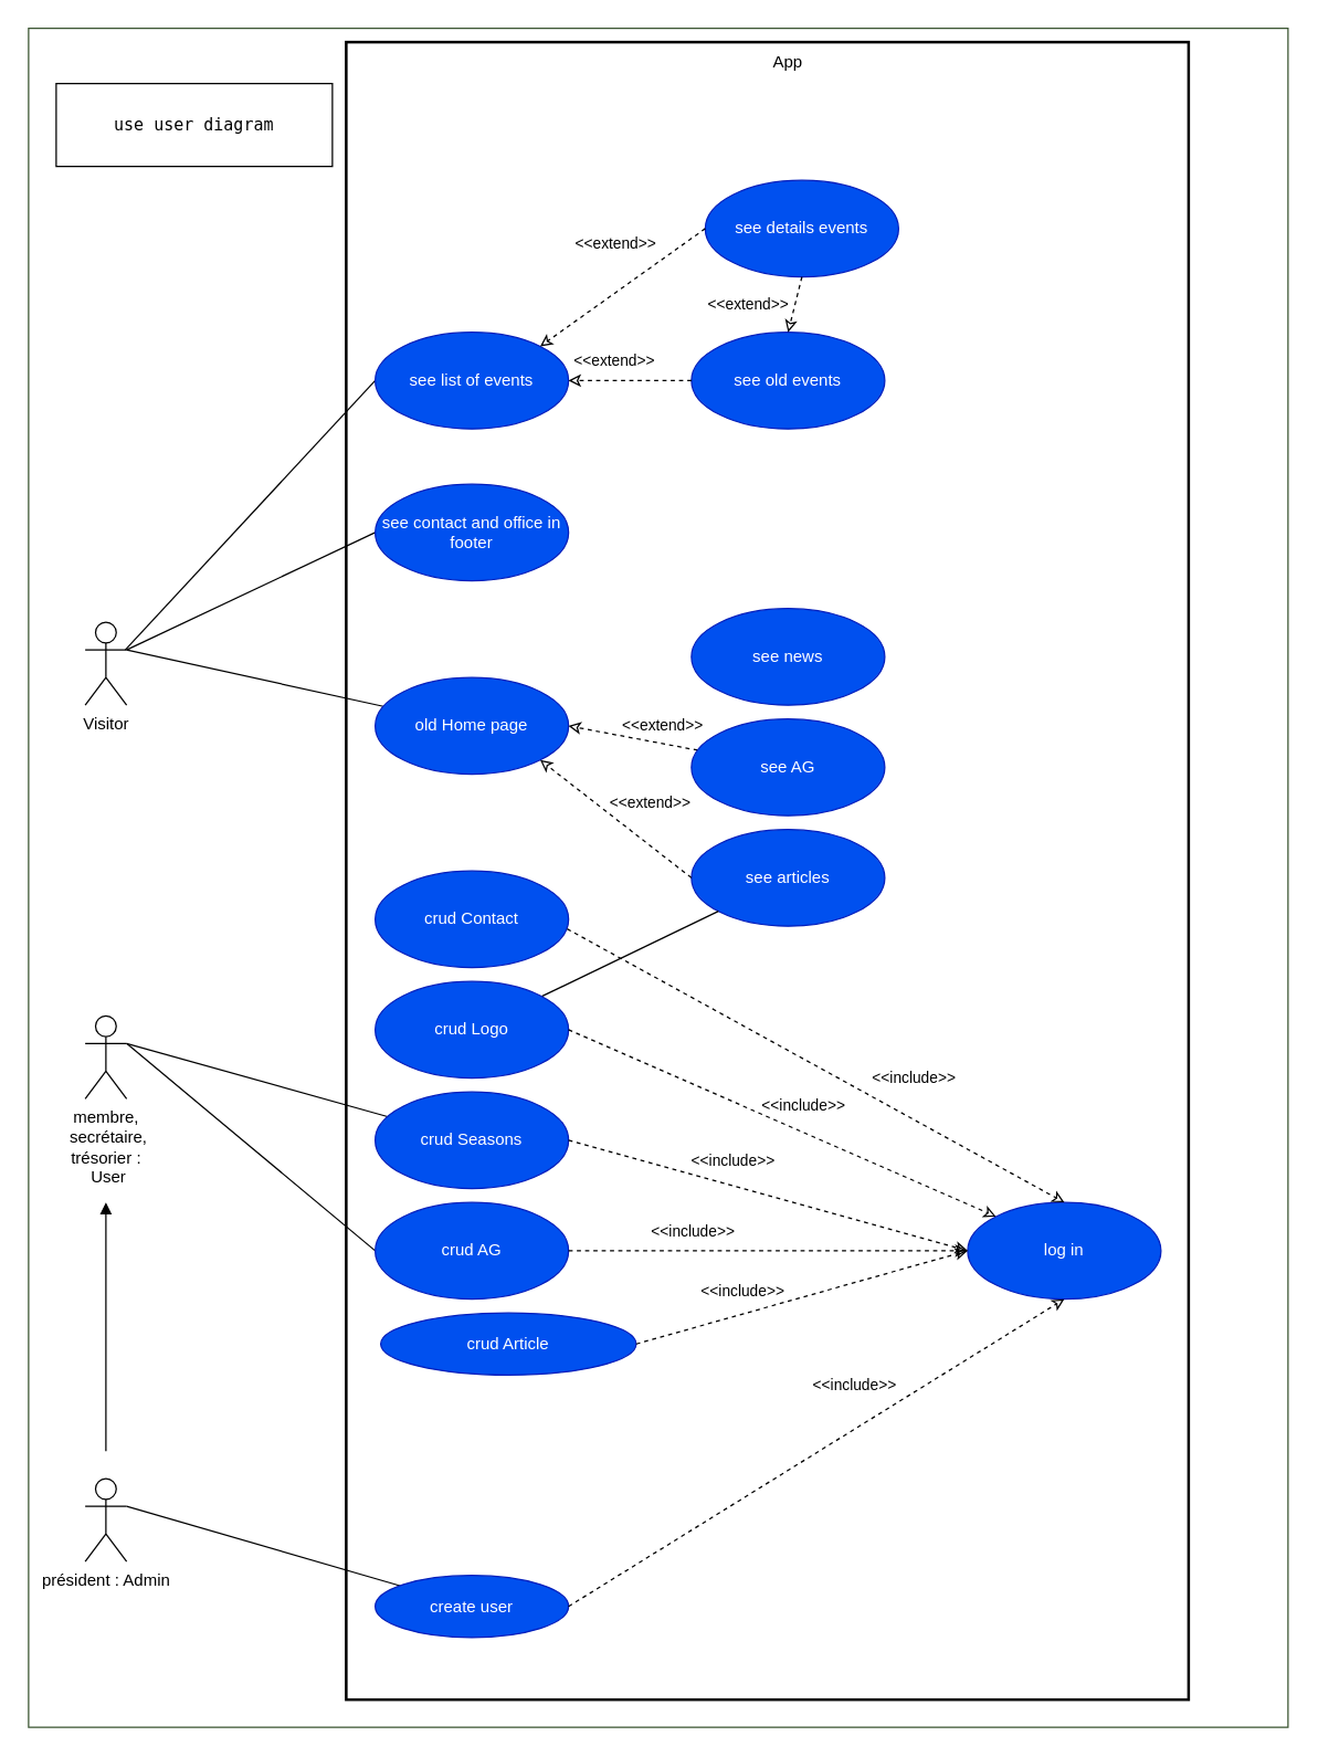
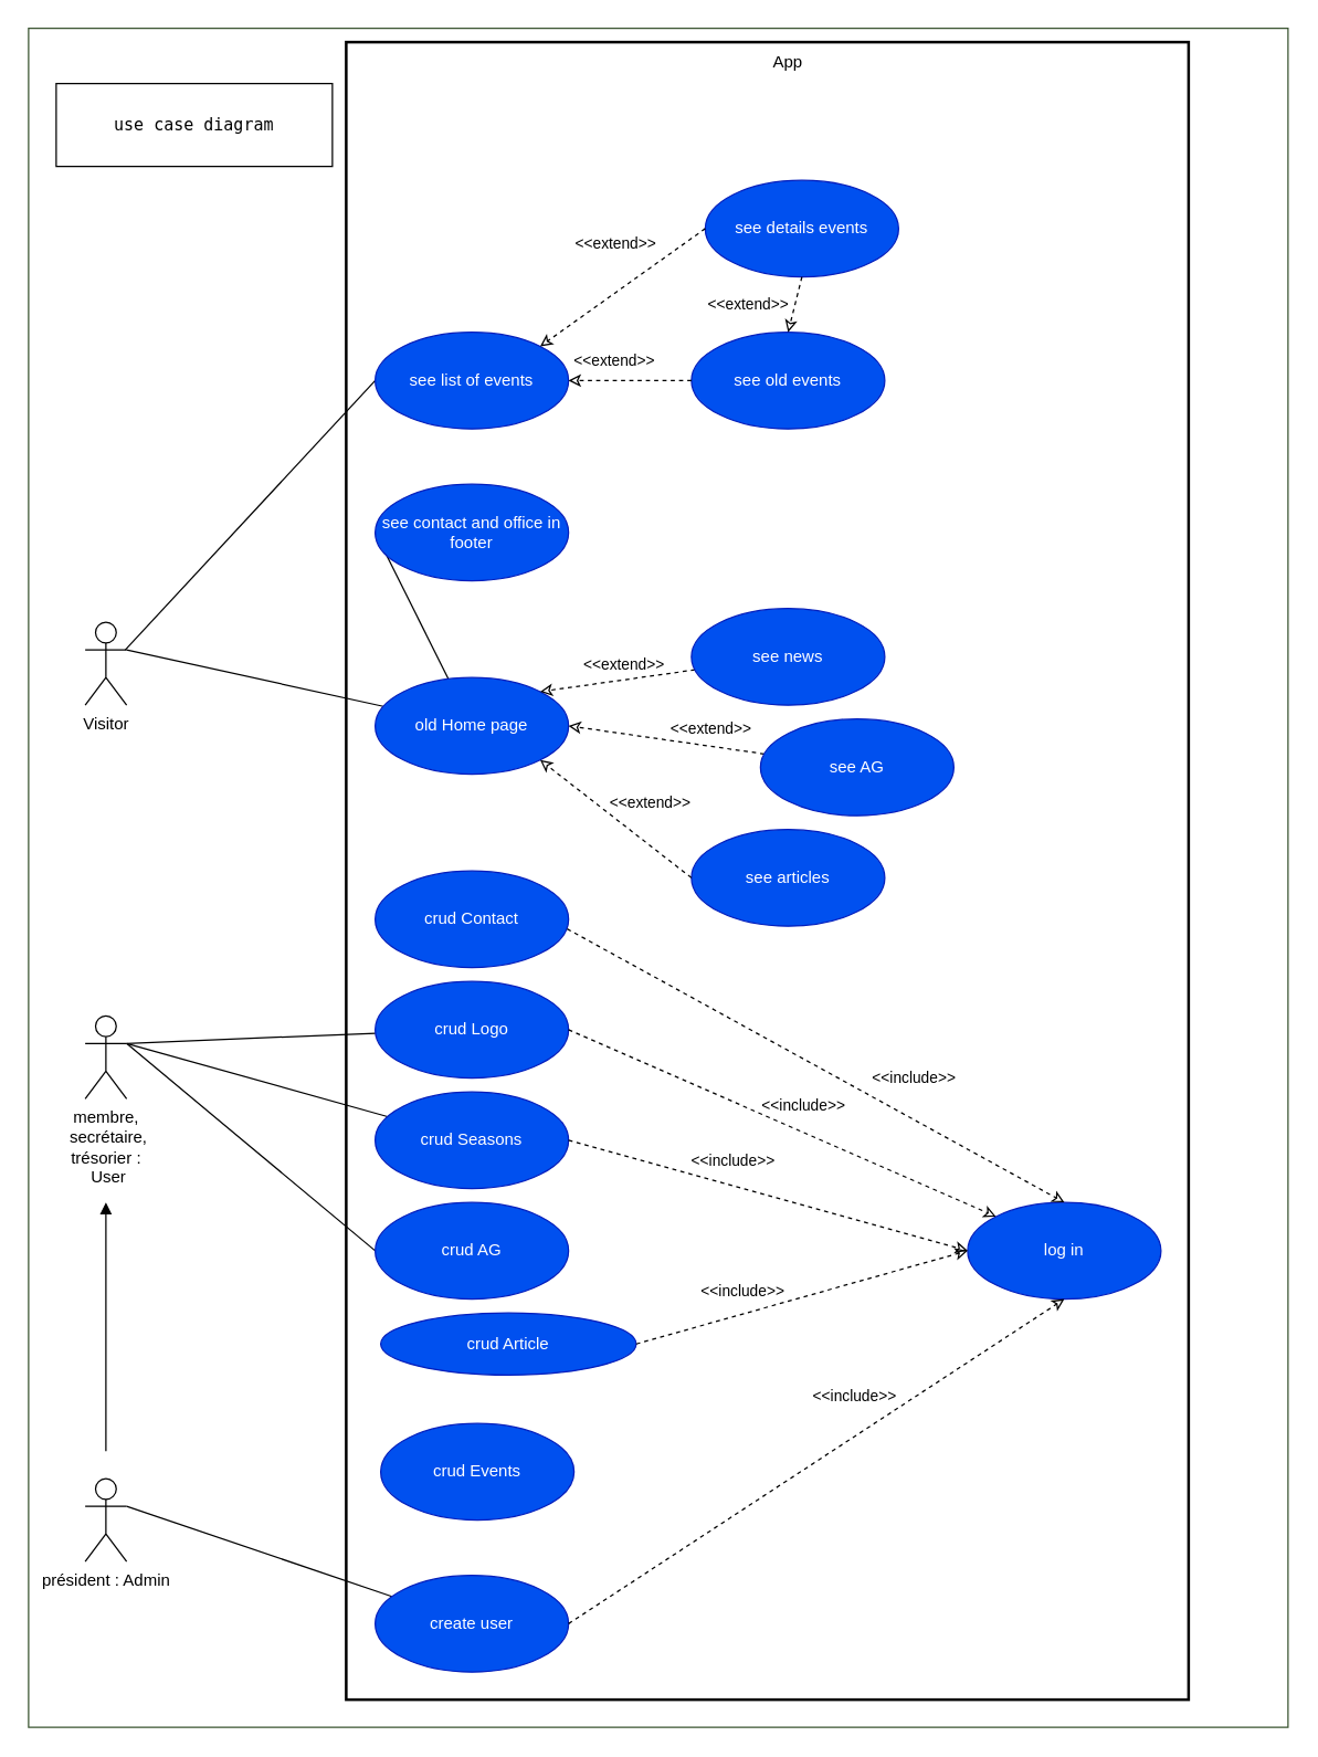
  <mxCell id="0" />
  <mxCell id="1" parent="0" />
  <mxCell id="2" value="App" style="rounded=0;whiteSpace=wrap;html=1;fontFamily=Helvetica;fontSize=30;fontColor=#ffffff;verticalAlign=top;fillColor=#FFFFFF;strokeColor=#3A5431;backgroundOutline=0;" vertex="1" parent="1"><mxGeometry x="20" y="20" width="912" height="1230" as="geometry" /></mxCell>
- <mxCell id="3" value="&lt;pre dir=&quot;ltr&quot; data-ved=&quot;2ahUKEwjTnIHI8ouDAxXJUKQEHYWSAA4Q3ewLegQIBRAP&quot; style=&quot;text-align:left&quot; id=&quot;tw-target-text&quot; data-placeholder=&quot;Traduction&quot; class=&quot;tw-data-text tw-text-large tw-ta&quot;&gt;&lt;span lang=&quot;en&quot; class=&quot;Y2IQFc&quot;&gt;use user diagram&lt;/span&gt;&lt;/pre&gt;" style="rounded=0;whiteSpace=wrap;html=1;fontColor=#000000;fillColor=#FFFFFF;strokeColor=#000000;" vertex="1" parent="1"><mxGeometry x="40" y="60" width="200" height="60" as="geometry" /></mxCell>
+ <mxCell id="3" value="&lt;pre dir=&quot;ltr&quot; data-ved=&quot;2ahUKEwjTnIHI8ouDAxXJUKQEHYWSAA4Q3ewLegQIBRAP&quot; style=&quot;text-align:left&quot; id=&quot;tw-target-text&quot; data-placeholder=&quot;Traduction&quot; class=&quot;tw-data-text tw-text-large tw-ta&quot;&gt;&lt;span lang=&quot;en&quot; class=&quot;Y2IQFc&quot;&gt;use case diagram&lt;/span&gt;&lt;/pre&gt;" style="rounded=0;whiteSpace=wrap;html=1;fontColor=#000000;fillColor=#FFFFFF;strokeColor=#000000;" vertex="1" parent="1"><mxGeometry x="40" y="60" width="200" height="60" as="geometry" /></mxCell>
  <mxCell id="4" style="edgeStyle=none;html=1;endArrow=block;endFill=1;strokeColor=#000000;" edge="1" parent="1"><mxGeometry relative="1" as="geometry"><mxPoint x="76" y="1050" as="sourcePoint" /><mxPoint x="76" y="870" as="targetPoint" /></mxGeometry></mxCell>
  <mxCell id="5" value="président : Admin" style="shape=umlActor;verticalLabelPosition=bottom;verticalAlign=top;html=1;fontColor=#000000;strokeColor=#000000;" vertex="1" parent="1"><mxGeometry x="61" y="1070" width="30" height="60" as="geometry" /></mxCell>
  <mxCell id="6" value="Visitor" style="shape=umlActor;verticalLabelPosition=bottom;verticalAlign=top;html=1;fontColor=#000000;strokeColor=#000000;" vertex="1" parent="1"><mxGeometry x="61" y="450" width="30" height="60" as="geometry" /></mxCell>
  <mxCell id="7" value="" style="edgeStyle=none;html=1;endArrow=none;endFill=0;entryX=0;entryY=0.5;entryDx=0;entryDy=0;exitX=1;exitY=0.333;exitDx=0;exitDy=0;exitPerimeter=0;fontColor=#000000;strokeColor=#000000;" edge="1" parent="1" source="8" target="12"><mxGeometry relative="1" as="geometry"><mxPoint x="271.05" y="621.32" as="targetPoint" /></mxGeometry></mxCell>
  <mxCell id="8" value="membre,&lt;br&gt;&amp;nbsp;secrétaire,&lt;br&gt;trésorier :&lt;br&gt;&amp;nbsp;User" style="shape=umlActor;verticalLabelPosition=bottom;verticalAlign=top;html=1;fontColor=#000000;strokeColor=#000000;" vertex="1" parent="1"><mxGeometry x="61" y="735" width="30" height="60" as="geometry" /></mxCell>
  <mxCell id="9" value="log in" style="ellipse;whiteSpace=wrap;html=1;fontColor=#ffffff;fillColor=#0050ef;strokeColor=#001DBC;" vertex="1" parent="1"><mxGeometry x="700" y="870" width="140" height="70" as="geometry" /></mxCell>
  <mxCell id="10" style="edgeStyle=none;html=1;endArrow=none;endFill=0;entryX=1;entryY=0.333;entryDx=0;entryDy=0;entryPerimeter=0;fontColor=#000000;strokeColor=#000000;" edge="1" parent="1" source="11" target="5"><mxGeometry relative="1" as="geometry"><mxPoint x="101" y="745" as="targetPoint" /></mxGeometry></mxCell>
- <mxCell id="11" value="create user" style="ellipse;whiteSpace=wrap;html=1;fillColor=#0050ef;strokeColor=#001DBC;fontColor=#ffffff;" vertex="1" parent="1"><mxGeometry x="271" y="1140" width="140" height="45" as="geometry" /></mxCell>
+ <mxCell id="11" value="create user" style="ellipse;whiteSpace=wrap;html=1;fillColor=#0050ef;strokeColor=#001DBC;fontColor=#ffffff;" vertex="1" parent="1"><mxGeometry x="271" y="1140" width="140" height="70" as="geometry" /></mxCell>
  <mxCell id="12" value="crud AG" style="ellipse;whiteSpace=wrap;html=1;fontColor=#ffffff;fillColor=#0050ef;strokeColor=#001DBC;" vertex="1" parent="1"><mxGeometry x="271" y="870" width="140" height="70" as="geometry" /></mxCell>
  <mxCell id="13" style="edgeStyle=none;html=1;endArrow=none;endFill=0;strokeColor=#000000;exitX=0;exitY=0.5;exitDx=0;exitDy=0;" edge="1" parent="1" source="14"><mxGeometry relative="1" as="geometry"><mxPoint x="90" y="470" as="targetPoint" /></mxGeometry></mxCell>
  <mxCell id="14" value="see list of events" style="ellipse;whiteSpace=wrap;html=1;fontColor=#ffffff;fillColor=#0050ef;strokeColor=#001DBC;" vertex="1" parent="1"><mxGeometry x="271" y="240" width="140" height="70" as="geometry" /></mxCell>
  <mxCell id="15" value="see old events" style="ellipse;whiteSpace=wrap;html=1;fontColor=#ffffff;fillColor=#0050ef;strokeColor=#001DBC;" vertex="1" parent="1"><mxGeometry x="500" y="240" width="140" height="70" as="geometry" /></mxCell>
- <mxCell id="16" style="edgeStyle=none;html=1;entryX=1;entryY=0.333;entryDx=0;entryDy=0;entryPerimeter=0;strokeColor=#000000;fontColor=#000000;endArrow=none;endFill=0;exitX=0;exitY=0.5;exitDx=0;exitDy=0;" edge="1" parent="1" source="17" target="6"><mxGeometry relative="1" as="geometry" /></mxCell>
+ <mxCell id="16" style="edgeStyle=none;html=1;strokeColor=#000000;fontColor=#000000;endArrow=none;endFill=0;exitX=0;exitY=0.5;exitDx=0;exitDy=0;" edge="1" parent="1" source="17" target="21"><mxGeometry relative="1" as="geometry" /></mxCell>
  <mxCell id="17" value="see contact and office in footer" style="ellipse;whiteSpace=wrap;html=1;fontColor=#ffffff;fillColor=#0050ef;strokeColor=#001DBC;" vertex="1" parent="1"><mxGeometry x="271" y="350" width="140" height="70" as="geometry" /></mxCell>
  <mxCell id="18" style="edgeStyle=none;html=1;entryX=1;entryY=0.333;entryDx=0;entryDy=0;entryPerimeter=0;strokeColor=#000000;fontColor=#000000;endArrow=none;endFill=0;" edge="1" parent="1" source="19" target="8"><mxGeometry relative="1" as="geometry" /></mxCell>
  <mxCell id="19" value="crud Seasons" style="ellipse;whiteSpace=wrap;html=1;fontColor=#ffffff;fillColor=#0050ef;strokeColor=#001DBC;" vertex="1" parent="1"><mxGeometry x="271" y="790" width="140" height="70" as="geometry" /></mxCell>
  <mxCell id="20" style="edgeStyle=none;html=1;entryX=1;entryY=0.333;entryDx=0;entryDy=0;entryPerimeter=0;strokeColor=#000000;fontColor=#000000;endArrow=none;endFill=0;" edge="1" parent="1" source="21" target="6"><mxGeometry relative="1" as="geometry" /></mxCell>
  <mxCell id="21" value="old Home page" style="ellipse;whiteSpace=wrap;html=1;fontColor=#ffffff;fillColor=#0050ef;strokeColor=#001DBC;" vertex="1" parent="1"><mxGeometry x="271" y="490" width="140" height="70" as="geometry" /></mxCell>
+ <mxCell id="22" style="edgeStyle=none;html=1;entryX=1;entryY=0;entryDx=0;entryDy=0;strokeColor=#000000;fontColor=#000000;endArrow=classic;endFill=0;dashed=1;" edge="1" parent="1" source="24" target="21"><mxGeometry relative="1" as="geometry" /></mxCell>
+ <mxCell id="23" value="&lt;span style=&quot;&quot;&gt;&amp;lt;&amp;lt;extend&amp;gt;&amp;gt;&lt;/span&gt;" style="edgeLabel;html=1;align=center;verticalAlign=middle;resizable=0;points=[];fontColor=#000000;labelBackgroundColor=none;" vertex="1" connectable="0" parent="22"><mxGeometry x="-0.399" y="1" relative="1" as="geometry"><mxPoint x="-19" y="-10" as="offset" /></mxGeometry></mxCell>
  <mxCell id="24" value="see news" style="ellipse;whiteSpace=wrap;html=1;fontColor=#ffffff;fillColor=#0050ef;strokeColor=#001DBC;" vertex="1" parent="1"><mxGeometry x="500" y="440" width="140" height="70" as="geometry" /></mxCell>
  <mxCell id="25" style="edgeStyle=none;html=1;entryX=1;entryY=0.5;entryDx=0;entryDy=0;dashed=1;strokeColor=#000000;fontColor=#000000;endArrow=classic;endFill=0;" edge="1" parent="1" source="27" target="21"><mxGeometry relative="1" as="geometry" /></mxCell>
  <mxCell id="26" value="&lt;span style=&quot;&quot;&gt;&amp;lt;&amp;lt;extend&amp;gt;&amp;gt;&lt;/span&gt;" style="edgeLabel;html=1;align=center;verticalAlign=middle;resizable=0;points=[];fontColor=#000000;labelBackgroundColor=none;" vertex="1" connectable="0" parent="25"><mxGeometry x="-0.459" y="1" relative="1" as="geometry"><mxPoint y="-14" as="offset" /></mxGeometry></mxCell>
- <mxCell id="27" value="see AG" style="ellipse;whiteSpace=wrap;html=1;fontColor=#ffffff;fillColor=#0050ef;strokeColor=#001DBC;" vertex="1" parent="1"><mxGeometry x="500" y="520" width="140" height="70" as="geometry" /></mxCell>
+ <mxCell id="27" value="see AG" style="ellipse;whiteSpace=wrap;html=1;fontColor=#ffffff;fillColor=#0050ef;strokeColor=#001DBC;" vertex="1" parent="1"><mxGeometry x="550" y="520" width="140" height="70" as="geometry" /></mxCell>
  <mxCell id="28" value="see articles" style="ellipse;whiteSpace=wrap;html=1;fontColor=#ffffff;fillColor=#0050ef;strokeColor=#001DBC;" vertex="1" parent="1"><mxGeometry x="500" y="600" width="140" height="70" as="geometry" /></mxCell>
- <mxCell id="29" style="edgeStyle=none;html=1;strokeColor=#000000;fontColor=#000000;endArrow=none;endFill=0;" edge="1" parent="1" source="30" target="28"><mxGeometry relative="1" as="geometry" /></mxCell>
+ <mxCell id="29" style="edgeStyle=none;html=1;entryX=1;entryY=0.333;entryDx=0;entryDy=0;entryPerimeter=0;strokeColor=#000000;fontColor=#000000;endArrow=none;endFill=0;" edge="1" parent="1" source="30" target="8"><mxGeometry relative="1" as="geometry" /></mxCell>
  <mxCell id="30" value="crud Logo" style="ellipse;whiteSpace=wrap;html=1;fontColor=#ffffff;fillColor=#0050ef;strokeColor=#001DBC;" vertex="1" parent="1"><mxGeometry x="271" y="710" width="140" height="70" as="geometry" /></mxCell>
  <mxCell id="31" value="" style="rounded=0;whiteSpace=wrap;html=1;fillColor=none;strokeWidth=2;" vertex="1" parent="1"><mxGeometry x="250" y="30" width="610" height="1200" as="geometry" /></mxCell>
  <mxCell id="32" value="App" style="text;html=1;align=center;verticalAlign=middle;whiteSpace=wrap;rounded=0;strokeWidth=2;fontColor=#000000;" vertex="1" parent="1"><mxGeometry x="540" y="30" width="60" height="30" as="geometry" /></mxCell>
  <mxCell id="33" value="see details events" style="ellipse;whiteSpace=wrap;html=1;fontColor=#ffffff;fillColor=#0050ef;strokeColor=#001DBC;" vertex="1" parent="1"><mxGeometry x="510" y="130" width="140" height="70" as="geometry" /></mxCell>
  <mxCell id="34" style="edgeStyle=none;html=1;entryX=1;entryY=0;entryDx=0;entryDy=0;strokeColor=#000000;fontColor=#000000;endArrow=classic;endFill=0;dashed=1;exitX=0;exitY=0.5;exitDx=0;exitDy=0;" edge="1" parent="1" source="33" target="14"><mxGeometry relative="1" as="geometry"><mxPoint x="523.081" y="229.996" as="sourcePoint" /><mxPoint x="410.997" y="245.831" as="targetPoint" /></mxGeometry></mxCell>
  <mxCell id="35" value="&lt;span style=&quot;&quot;&gt;&amp;lt;&amp;lt;extend&amp;gt;&amp;gt;&lt;/span&gt;" style="edgeLabel;html=1;align=center;verticalAlign=middle;resizable=0;points=[];fontColor=#000000;labelBackgroundColor=none;" vertex="1" connectable="0" parent="34"><mxGeometry x="-0.399" y="1" relative="1" as="geometry"><mxPoint x="-30" y="-16" as="offset" /></mxGeometry></mxCell>
  <mxCell id="36" style="edgeStyle=none;html=1;entryX=1;entryY=0.5;entryDx=0;entryDy=0;strokeColor=#000000;fontColor=#000000;endArrow=classic;endFill=0;dashed=1;exitX=0;exitY=0.5;exitDx=0;exitDy=0;" edge="1" parent="1" source="15" target="14"><mxGeometry relative="1" as="geometry"><mxPoint x="521.25" y="230" as="sourcePoint" /><mxPoint x="430.747" y="285.251" as="targetPoint" /></mxGeometry></mxCell>
  <mxCell id="37" value="&lt;span style=&quot;&quot;&gt;&amp;lt;&amp;lt;extend&amp;gt;&amp;gt;&lt;/span&gt;" style="edgeLabel;html=1;align=center;verticalAlign=middle;resizable=0;points=[];fontColor=#000000;labelBackgroundColor=none;" vertex="1" connectable="0" parent="36"><mxGeometry x="-0.399" y="1" relative="1" as="geometry"><mxPoint x="-30" y="-16" as="offset" /></mxGeometry></mxCell>
  <mxCell id="38" style="edgeStyle=none;html=1;entryX=0.5;entryY=0;entryDx=0;entryDy=0;strokeColor=#000000;fontColor=#000000;endArrow=classic;endFill=0;dashed=1;exitX=0.5;exitY=1;exitDx=0;exitDy=0;" edge="1" parent="1" source="33" target="15"><mxGeometry relative="1" as="geometry"><mxPoint x="520" y="215" as="sourcePoint" /><mxPoint x="429.497" y="270.251" as="targetPoint" /></mxGeometry></mxCell>
  <mxCell id="39" value="&lt;span style=&quot;&quot;&gt;&amp;lt;&amp;lt;extend&amp;gt;&amp;gt;&lt;/span&gt;" style="edgeLabel;html=1;align=center;verticalAlign=middle;resizable=0;points=[];fontColor=#000000;labelBackgroundColor=none;" vertex="1" connectable="0" parent="38"><mxGeometry x="-0.399" y="1" relative="1" as="geometry"><mxPoint x="-38" y="8" as="offset" /></mxGeometry></mxCell>
  <mxCell id="40" style="edgeStyle=none;html=1;entryX=1;entryY=1;entryDx=0;entryDy=0;dashed=1;strokeColor=#000000;fontColor=#000000;endArrow=classic;endFill=0;exitX=0;exitY=0.5;exitDx=0;exitDy=0;" edge="1" parent="1" source="28" target="21"><mxGeometry relative="1" as="geometry"><mxPoint x="514.508" y="552.643" as="sourcePoint" /><mxPoint x="421" y="535" as="targetPoint" /></mxGeometry></mxCell>
  <mxCell id="41" value="&lt;span style=&quot;&quot;&gt;&amp;lt;&amp;lt;extend&amp;gt;&amp;gt;&lt;/span&gt;" style="edgeLabel;html=1;align=center;verticalAlign=middle;resizable=0;points=[];fontColor=#000000;labelBackgroundColor=none;" vertex="1" connectable="0" parent="40"><mxGeometry x="-0.459" y="1" relative="1" as="geometry"><mxPoint y="-32" as="offset" /></mxGeometry></mxCell>
  <mxCell id="42" value="crud Article" style="ellipse;whiteSpace=wrap;html=1;fontColor=#ffffff;fillColor=#0050ef;strokeColor=#001DBC;" vertex="1" parent="1"><mxGeometry x="275" y="950" width="185" height="45" as="geometry" /></mxCell>
+ <mxCell id="43" value="crud Events" style="ellipse;whiteSpace=wrap;html=1;fontColor=#ffffff;fillColor=#0050ef;strokeColor=#001DBC;" vertex="1" parent="1"><mxGeometry x="275" y="1030" width="140" height="70" as="geometry" /></mxCell>
  <mxCell id="44" value="crud Contact" style="ellipse;whiteSpace=wrap;html=1;fontColor=#ffffff;fillColor=#0050ef;strokeColor=#001DBC;" vertex="1" parent="1"><mxGeometry x="271" y="630" width="140" height="70" as="geometry" /></mxCell>
  <mxCell id="45" style="edgeStyle=none;html=1;dashed=1;strokeColor=#000000;fontColor=#000000;endArrow=classic;endFill=0;exitX=0.993;exitY=0.6;exitDx=0;exitDy=0;entryX=0.5;entryY=0;entryDx=0;entryDy=0;exitPerimeter=0;" edge="1" parent="1" source="44" target="9"><mxGeometry relative="1" as="geometry"><mxPoint x="430" y="650" as="sourcePoint" /><mxPoint x="789" y="855" as="targetPoint" /></mxGeometry></mxCell>
  <mxCell id="46" value="&lt;span style=&quot;&quot;&gt;&amp;lt;&amp;lt;include&amp;gt;&amp;gt;&lt;/span&gt;" style="edgeLabel;html=1;align=center;verticalAlign=middle;resizable=0;points=[];fontColor=#000000;labelBackgroundColor=none;" vertex="1" connectable="0" parent="45"><mxGeometry x="-0.386" relative="1" as="geometry"><mxPoint x="140" y="47" as="offset" /></mxGeometry></mxCell>
  <mxCell id="47" style="edgeStyle=none;html=1;dashed=1;strokeColor=#000000;fontColor=#000000;endArrow=classic;endFill=0;exitX=1;exitY=0.5;exitDx=0;exitDy=0;entryX=0;entryY=0;entryDx=0;entryDy=0;" edge="1" parent="1" source="30" target="9"><mxGeometry relative="1" as="geometry"><mxPoint x="420.02" y="682" as="sourcePoint" /><mxPoint x="780" y="880" as="targetPoint" /></mxGeometry></mxCell>
  <mxCell id="48" value="&lt;span style=&quot;&quot;&gt;&amp;lt;&amp;lt;include&amp;gt;&amp;gt;&lt;/span&gt;" style="edgeLabel;html=1;align=center;verticalAlign=middle;resizable=0;points=[];fontColor=#000000;labelBackgroundColor=none;" vertex="1" connectable="0" parent="47"><mxGeometry x="-0.386" relative="1" as="geometry"><mxPoint x="74" y="13" as="offset" /></mxGeometry></mxCell>
  <mxCell id="49" style="edgeStyle=none;html=1;dashed=1;strokeColor=#000000;fontColor=#000000;endArrow=classic;endFill=0;exitX=1;exitY=0.5;exitDx=0;exitDy=0;entryX=0;entryY=0.5;entryDx=0;entryDy=0;" edge="1" parent="1" source="19" target="9"><mxGeometry relative="1" as="geometry"><mxPoint x="430.02" y="692" as="sourcePoint" /><mxPoint x="790" y="890" as="targetPoint" /></mxGeometry></mxCell>
  <mxCell id="50" value="&lt;span style=&quot;&quot;&gt;&amp;lt;&amp;lt;include&amp;gt;&amp;gt;&lt;/span&gt;" style="edgeLabel;html=1;align=center;verticalAlign=middle;resizable=0;points=[];fontColor=#000000;labelBackgroundColor=none;" vertex="1" connectable="0" parent="49"><mxGeometry x="-0.386" relative="1" as="geometry"><mxPoint x="30" y="-10" as="offset" /></mxGeometry></mxCell>
- <mxCell id="51" style="edgeStyle=none;html=1;dashed=1;strokeColor=#000000;fontColor=#000000;endArrow=classic;endFill=0;exitX=1;exitY=0.5;exitDx=0;exitDy=0;entryX=0;entryY=0.5;entryDx=0;entryDy=0;" edge="1" parent="1" source="12" target="9"><mxGeometry relative="1" as="geometry"><mxPoint x="440.02" y="702" as="sourcePoint" /><mxPoint x="800" y="900" as="targetPoint" /></mxGeometry></mxCell>
- <mxCell id="52" value="&lt;span style=&quot;&quot;&gt;&amp;lt;&amp;lt;include&amp;gt;&amp;gt;&lt;/span&gt;" style="edgeLabel;html=1;align=center;verticalAlign=middle;resizable=0;points=[];fontColor=#000000;labelBackgroundColor=none;" vertex="1" connectable="0" parent="51"><mxGeometry x="-0.386" relative="1" as="geometry"><mxPoint y="-15" as="offset" /></mxGeometry></mxCell>
  <mxCell id="53" style="edgeStyle=none;html=1;dashed=1;strokeColor=#000000;fontColor=#000000;endArrow=classic;endFill=0;exitX=1;exitY=0.5;exitDx=0;exitDy=0;entryX=0;entryY=0.5;entryDx=0;entryDy=0;" edge="1" parent="1" source="42" target="9"><mxGeometry relative="1" as="geometry"><mxPoint x="480" y="932" as="sourcePoint" /><mxPoint x="839.98" y="1130" as="targetPoint" /></mxGeometry></mxCell>
  <mxCell id="54" value="&lt;span style=&quot;&quot;&gt;&amp;lt;&amp;lt;include&amp;gt;&amp;gt;&lt;/span&gt;" style="edgeLabel;html=1;align=center;verticalAlign=middle;resizable=0;points=[];fontColor=#000000;labelBackgroundColor=none;" vertex="1" connectable="0" parent="53"><mxGeometry x="-0.386" relative="1" as="geometry"><mxPoint x="2" y="-18" as="offset" /></mxGeometry></mxCell>
  <mxCell id="55" style="edgeStyle=none;html=1;dashed=1;strokeColor=#000000;fontColor=#000000;endArrow=classic;endFill=0;exitX=1;exitY=0.5;exitDx=0;exitDy=0;entryX=0.5;entryY=1;entryDx=0;entryDy=0;" edge="1" parent="1" source="11" target="9"><mxGeometry relative="1" as="geometry"><mxPoint x="470.02" y="732" as="sourcePoint" /><mxPoint x="830" y="930" as="targetPoint" /></mxGeometry></mxCell>
  <mxCell id="56" value="&lt;span style=&quot;&quot;&gt;&amp;lt;&amp;lt;include&amp;gt;&amp;gt;&lt;/span&gt;" style="edgeLabel;html=1;align=center;verticalAlign=middle;resizable=0;points=[];fontColor=#000000;labelBackgroundColor=none;" vertex="1" connectable="0" parent="55"><mxGeometry x="-0.386" relative="1" as="geometry"><mxPoint x="96" y="-93" as="offset" /></mxGeometry></mxCell>
